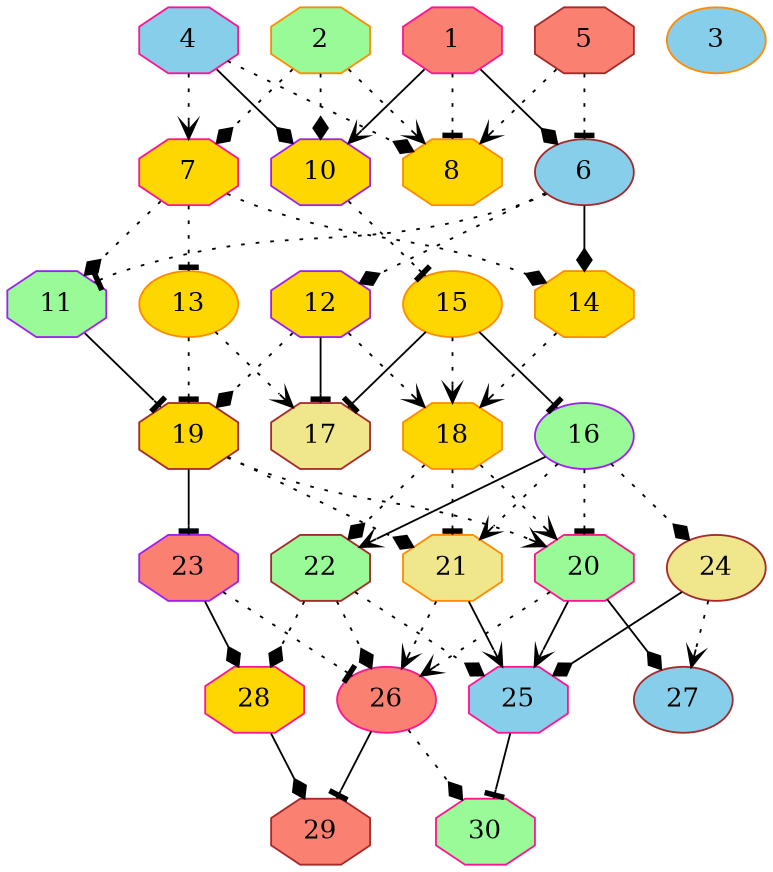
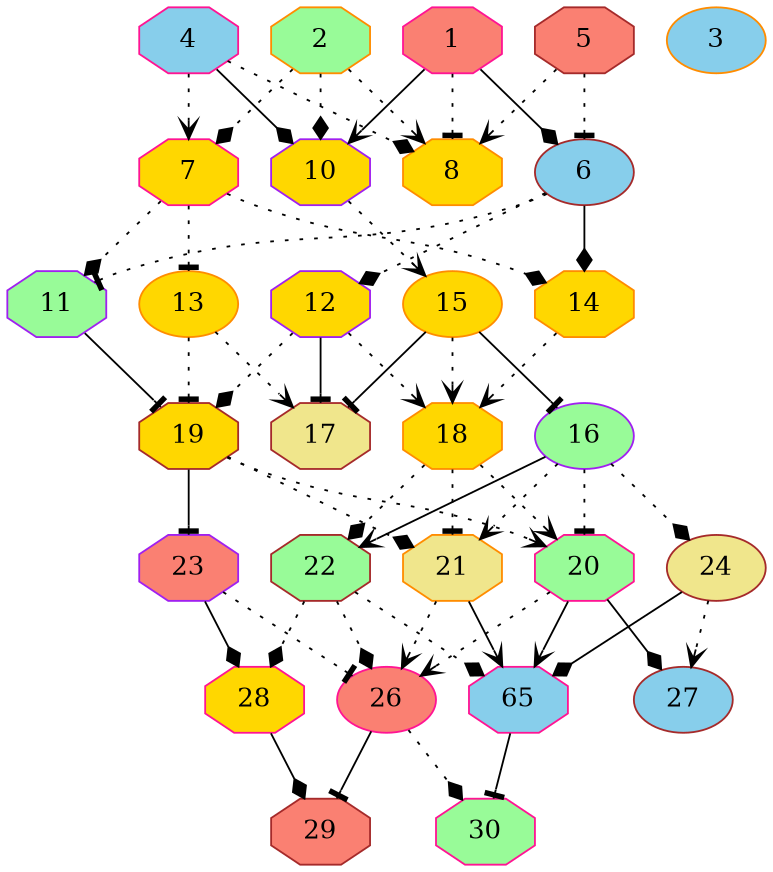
  digraph {
    node [alpha=0.19 color=deeppink fillcolor=gold shape=octagon style=filled]
    edge [arrowhead=diamond style=dotted]
    1 [alpha=0.16 expect_size=40704000 fillcolor=salmon]
    6 [alpha=0.08 color=brown expect_size=41879552 fillcolor=skyblue shape=ellipse]
    8 [alpha=0.12 color=darkorange expect_size=42470400]
    10 [alpha=0.15 color=purple expect_size=38937600]
    11 [alpha=0.09 color=purple expect_size=8975360 fillcolor=palegreen]
    12 [alpha=0.18 color=purple expect_size=46682112]
    14 [alpha=0.17 color=darkorange expect_size=19411968]
    15 [alpha=0.14 color=darkorange expect_size=6136832 shape=ellipse]
    19 [alpha=0.04 color=brown expect_size=10302464]
    17 [alpha=0.07 color=brown expect_size=23193600 fillcolor=khaki]
    18 [color=darkorange expect_size=28857344]
    16 [alpha=0.02 color=purple expect_size=52187136 fillcolor=palegreen shape=ellipse]
    2 [alpha=0.18 color=darkorange expect_size=51978240 fillcolor=palegreen]
    7 [alpha=0.02 expect_size=9667584]
    13 [color=darkorange expect_size=42808320 shape=ellipse]
    3 [alpha=0.10 color=darkorange expect_size=29083648 fillcolor=skyblue shape=ellipse]
    4 [alpha=0.14 expect_size=8235008 fillcolor=skyblue]
    5 [alpha=0.20 color=brown expect_size=32335872 fillcolor=salmon]
    20 [alpha=0.05 expect_size=23201792 fillcolor=palegreen]
    21 [alpha=0.01 color=darkorange expect_size=10263552 fillcolor=khaki]
    23 [alpha=0.03 color=purple expect_size=25507840 fillcolor=salmon]
    22 [alpha=0.17 color=brown expect_size=31206400 fillcolor=palegreen]
    24 [alpha=0.10 color=brown expect_size=23755776 fillcolor=khaki shape=ellipse]
-   25 [alpha=0.09 expect_size=17293312 fillcolor=skyblue]
+   25 [alpha=0.09 expect_size=17293312 fillcolor=skyblue label=65]
    26 [alpha=0.03 expect_size=49295360 fillcolor=salmon shape=ellipse]
    27 [color=brown expect_size=7789568 fillcolor=skyblue shape=ellipse]
    28 [alpha=0.11 expect_size=24007680]
    30 [alpha=0.08 expect_size=30116864 fillcolor=palegreen]
    29 [alpha=0.12 color=brown expect_size=20816896 fillcolor=salmon]
    1 -> 6 [style=solid]
    1 -> 8 [arrowhead=tee]
    1 -> 10 [arrowhead=vee style=solid]
    6 -> 11 [arrowhead=tee]
    6 -> 12
    6 -> 14 [style=solid]
-   10 -> 15 [arrowhead=tee]
+   10 -> 15 [arrowhead=vee]
    11 -> 19 [arrowhead=tee style=solid]
    12 -> 19
    12 -> 17 [arrowhead=tee style=solid]
    12 -> 18 [arrowhead=vee]
    14 -> 18 [arrowhead=vee]
    15 -> 17 [arrowhead=tee style=solid]
    15 -> 18 [arrowhead=vee]
    15 -> 16 [arrowhead=tee style=solid]
    19 -> 20 [arrowhead=vee]
    19 -> 21
    19 -> 23 [arrowhead=tee style=solid]
    18 -> 20 [arrowhead=vee]
    18 -> 21 [arrowhead=tee]
    18 -> 22
    16 -> 20 [arrowhead=tee]
    16 -> 21 [arrowhead=vee]
    16 -> 22 [arrowhead=vee style=solid]
    16 -> 24
    2 -> 8 [arrowhead=vee]
    2 -> 10
    2 -> 7
    7 -> 11
    7 -> 14
    7 -> 13 [arrowhead=tee]
    13 -> 19 [arrowhead=tee]
    13 -> 17 [arrowhead=vee]
    4 -> 8
    4 -> 10 [style=solid]
    4 -> 7 [arrowhead=vee]
    5 -> 6 [arrowhead=tee]
    5 -> 8 [arrowhead=vee]
    20 -> 25 [arrowhead=vee style=solid]
    20 -> 26 [arrowhead=vee]
    20 -> 27 [style=solid]
    21 -> 25 [arrowhead=vee style=solid]
    21 -> 26 [arrowhead=vee]
    23 -> 26 [arrowhead=tee]
    23 -> 28 [style=solid]
    22 -> 25
    22 -> 26
    22 -> 28
    24 -> 25 [style=solid]
    24 -> 27 [arrowhead=vee]
    25 -> 30 [arrowhead=tee style=solid]
    26 -> 30
    26 -> 29 [arrowhead=tee style=solid]
    28 -> 29 [style=solid]
  }
